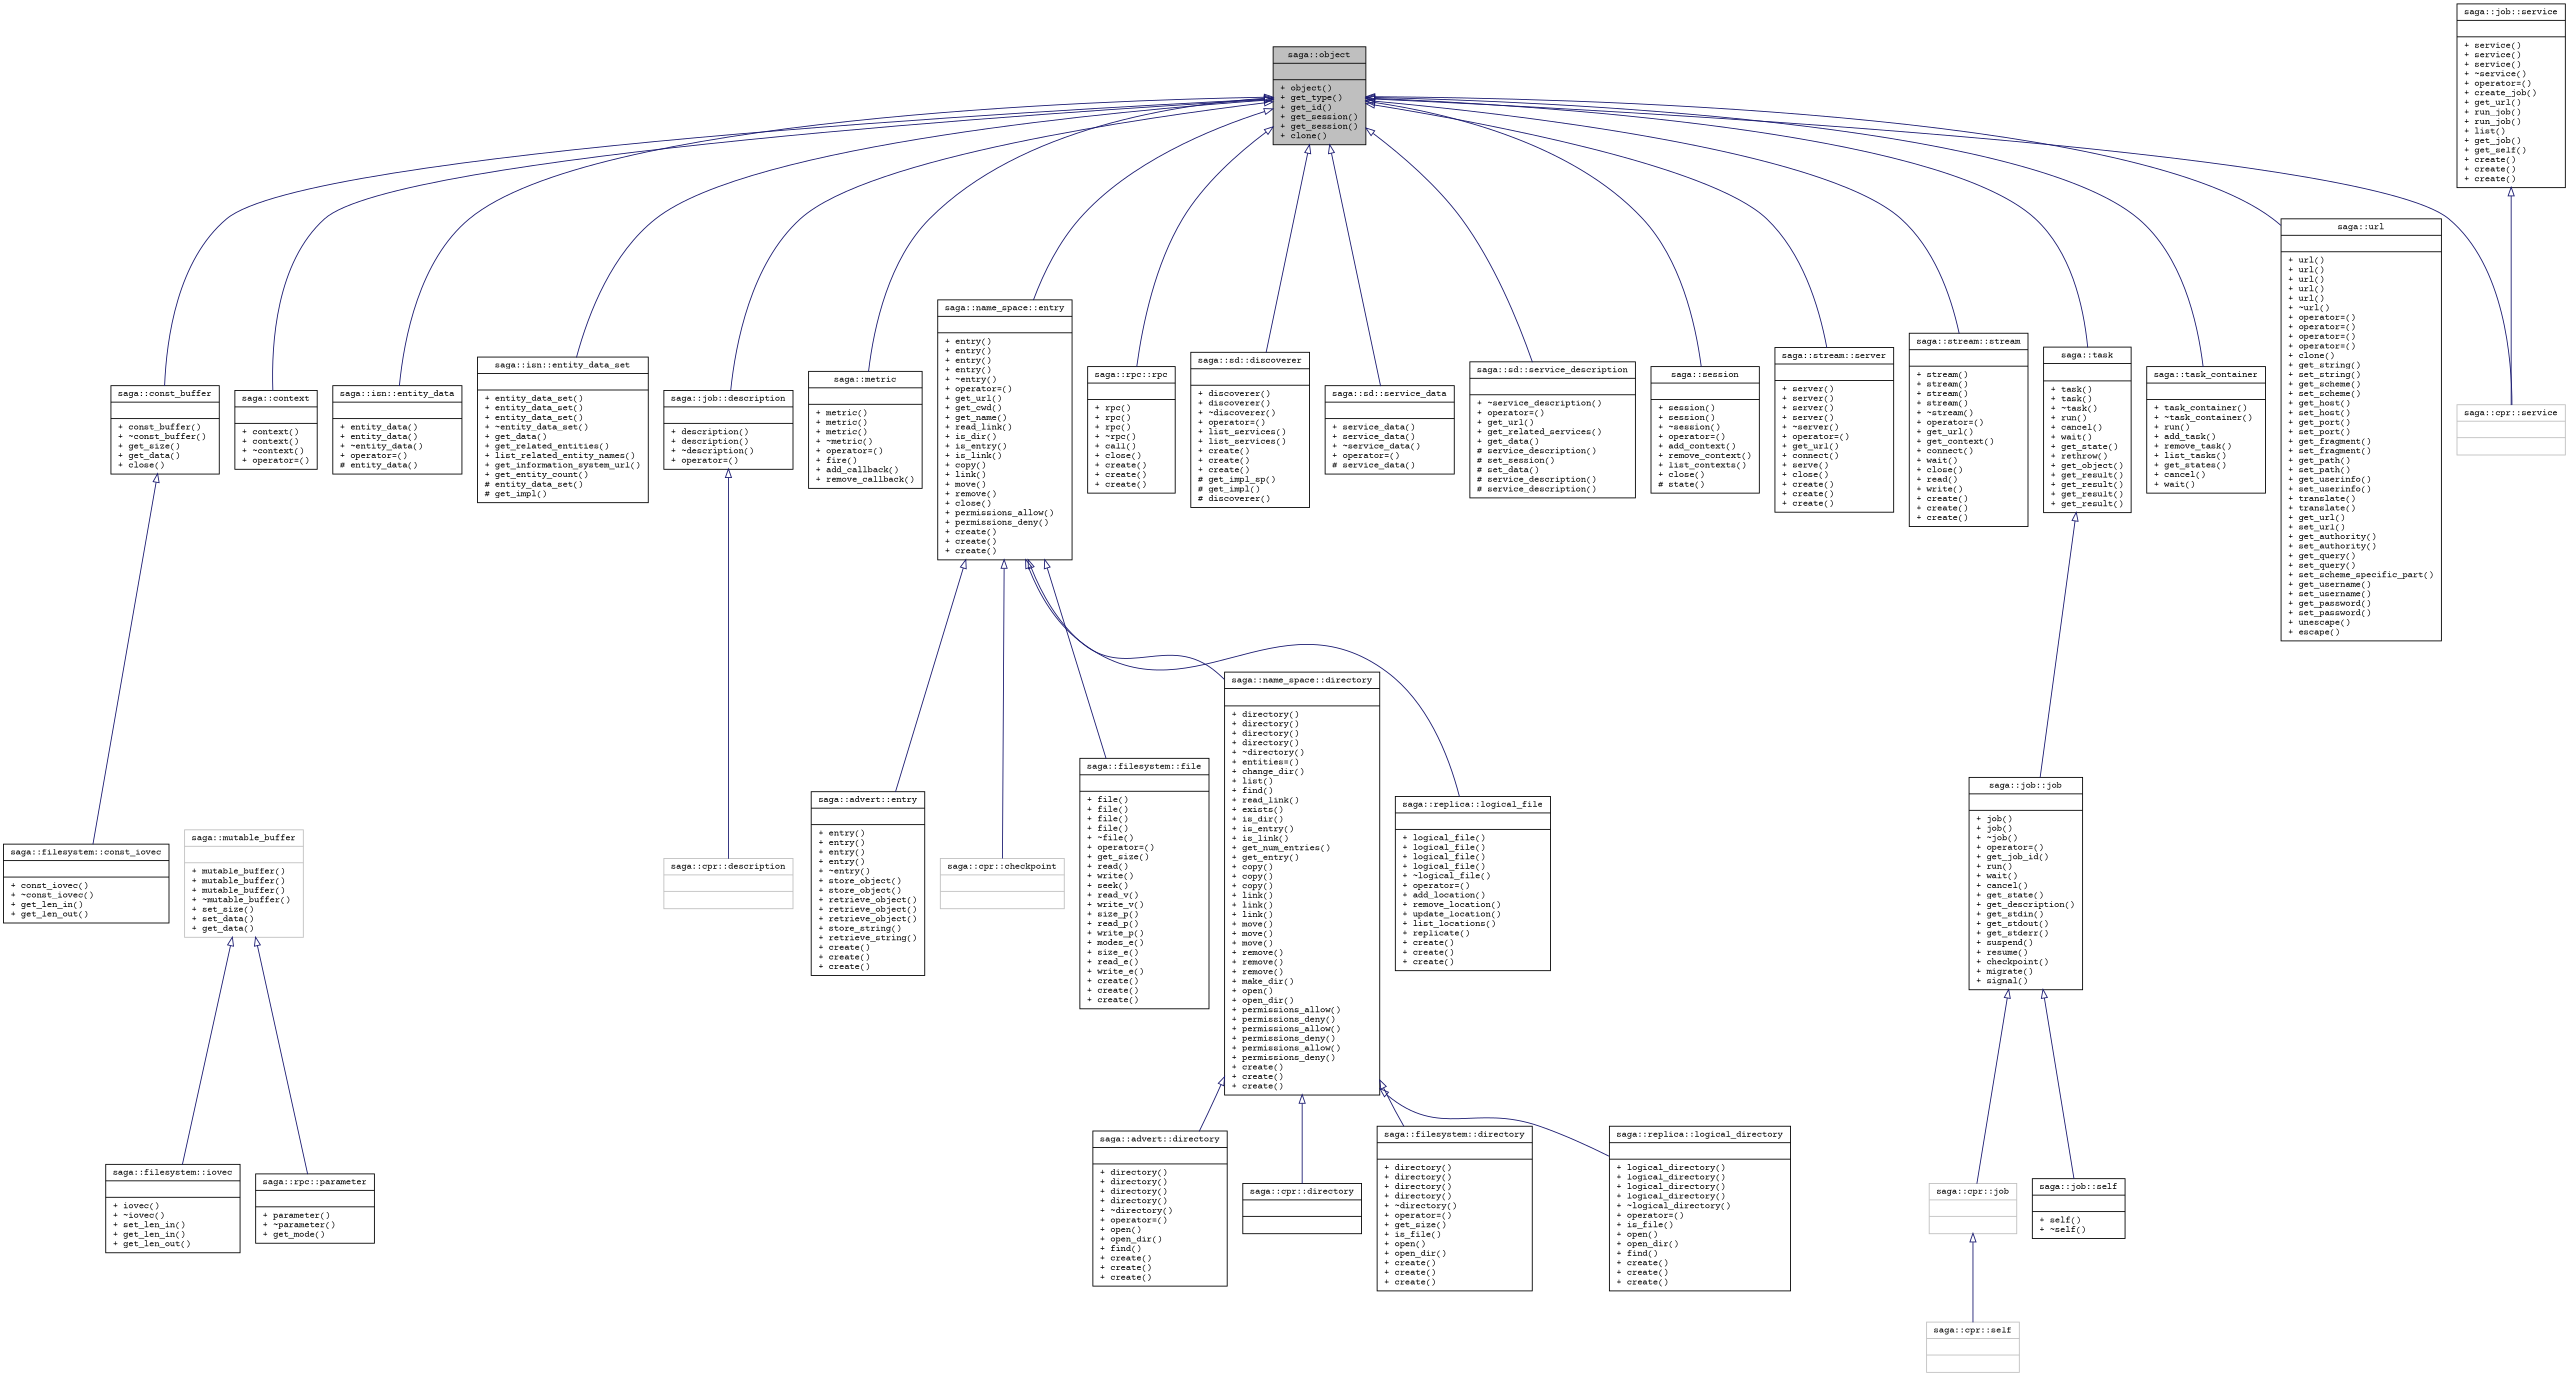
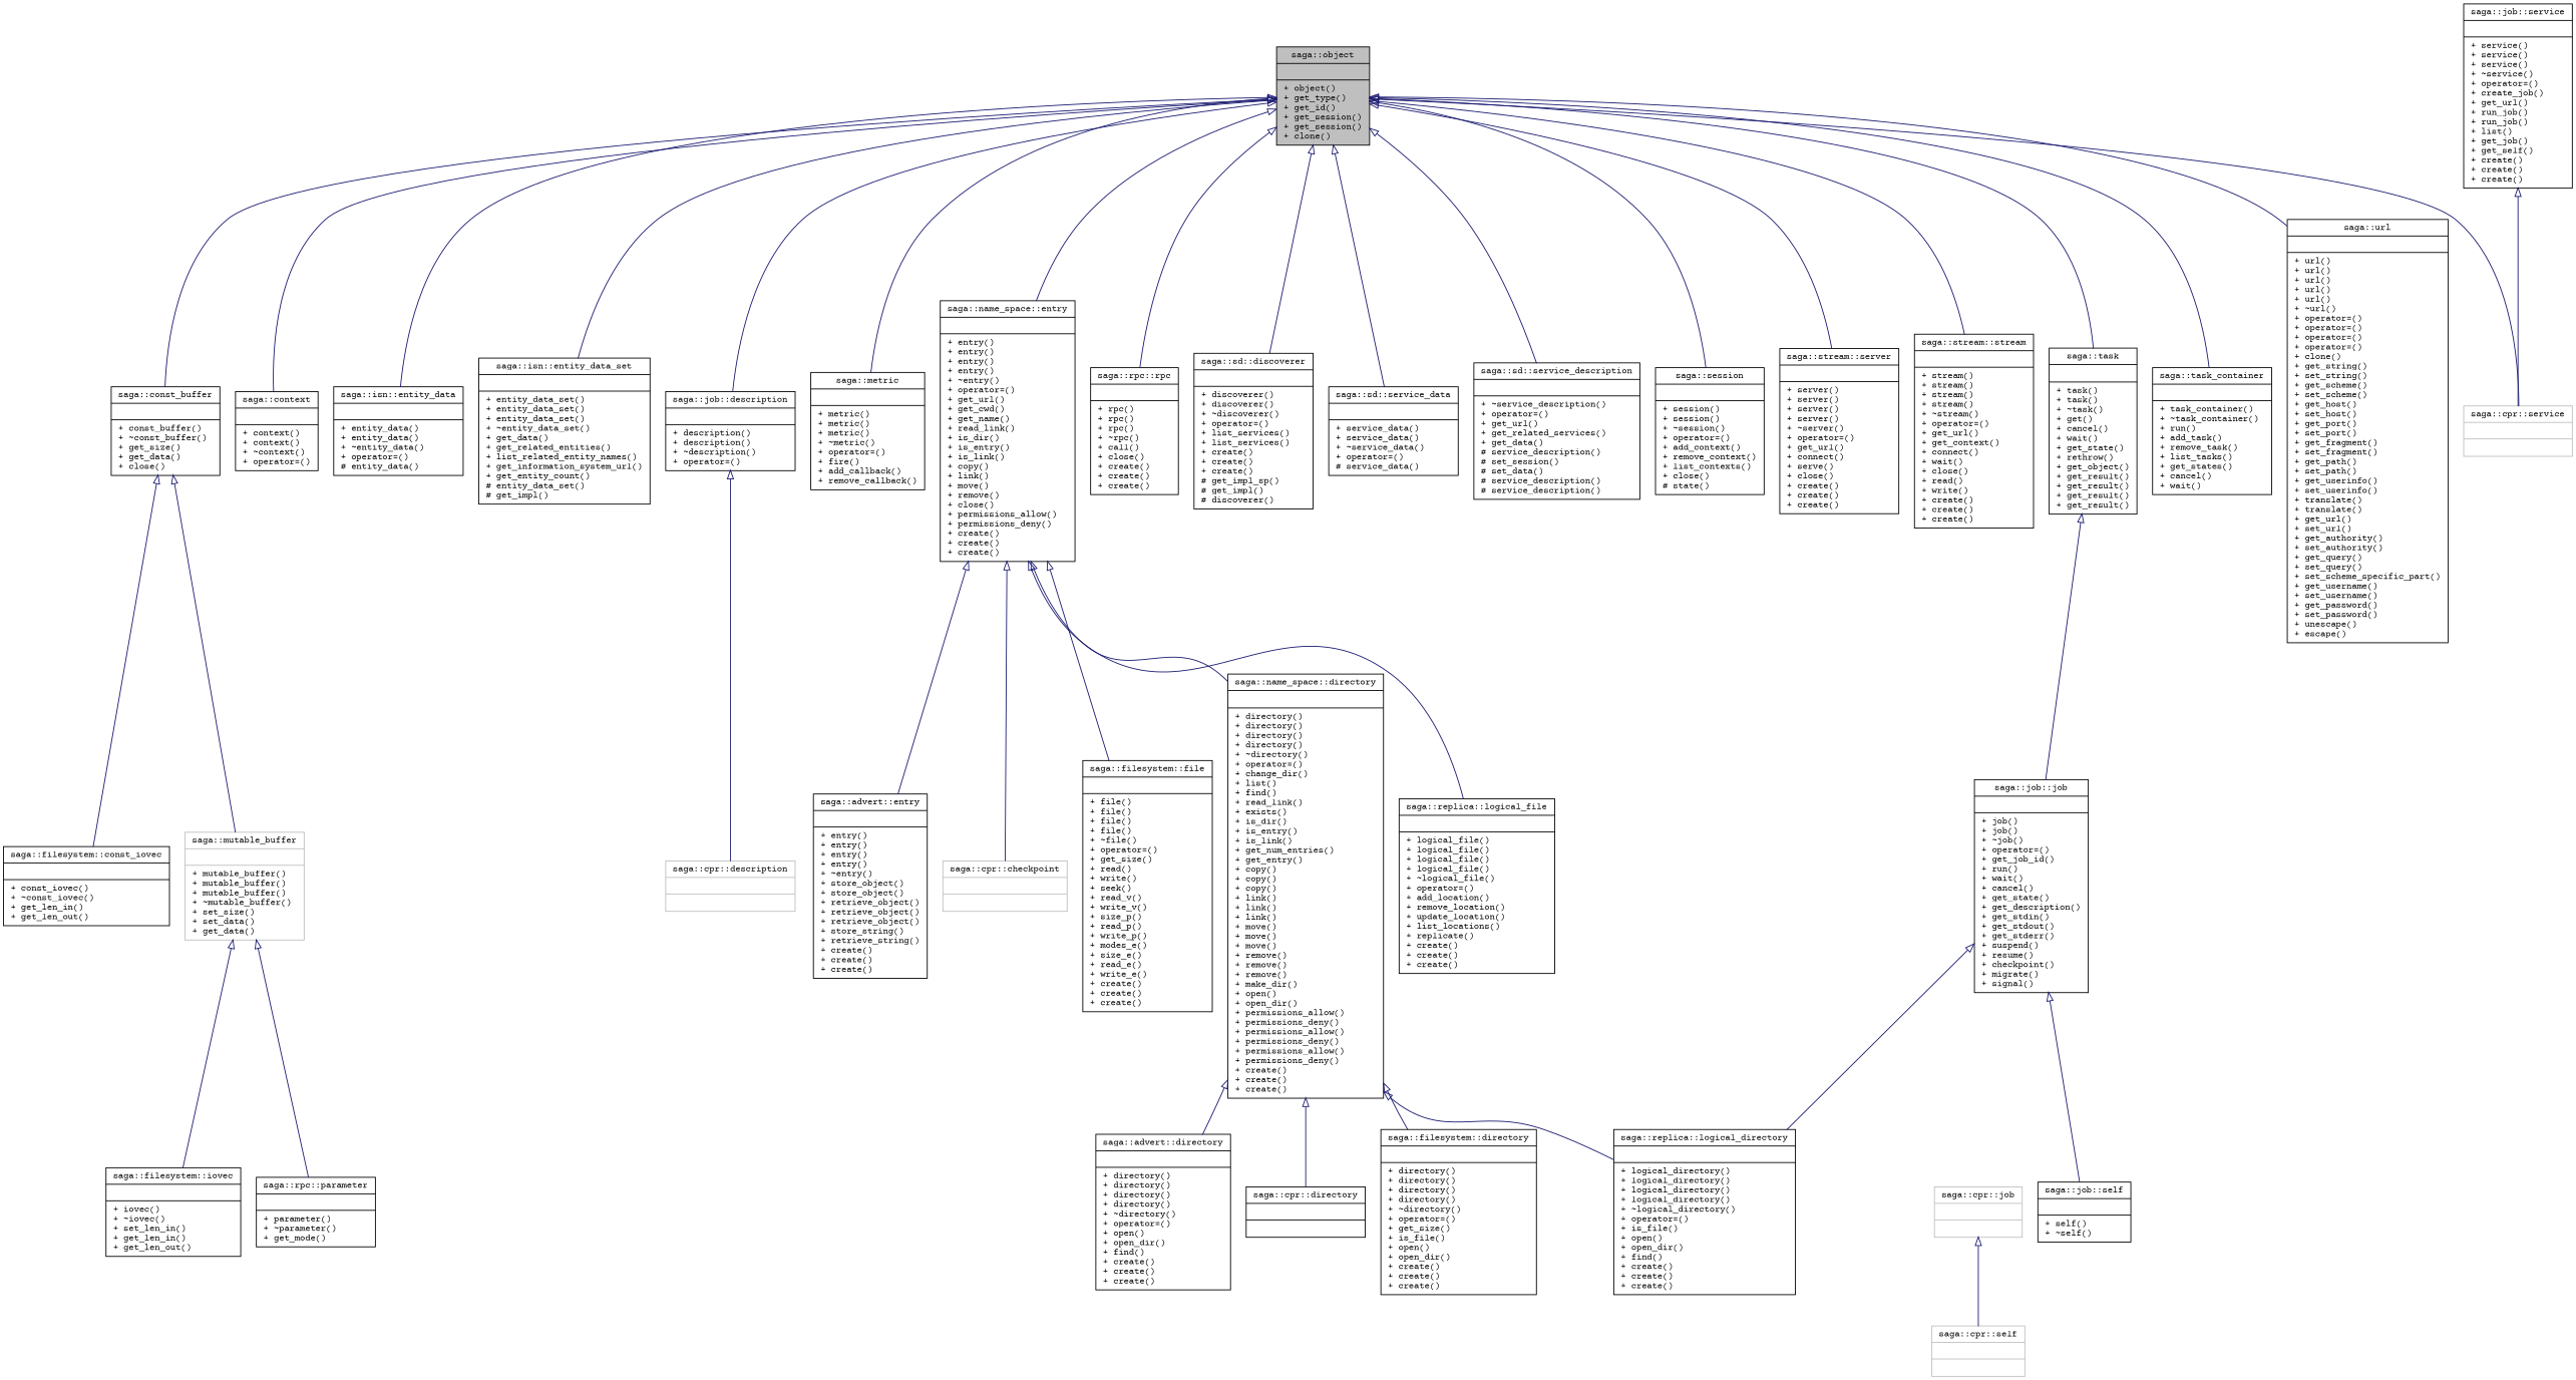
  digraph {
    fontname="Courier Prime"
    node [color=black fontname="Courier Prime" fontsize=10 shape=record]
    edge [arrowtail=onormal color=midnightblue dir=back fontname="Courier Prime" fontsize=10 labelfontname=FreeSans labelfontsize=10 style=solid]
    n1 [fillcolor=grey75 fontcolor=black height=0.2 label="{saga::object\n||+ object()\l+ get_type()\l+ get_id()\l+ get_session()\l+ get_session()\l+ clone()\l}" style=filled width=0.4]
    n2 [height=0.2 label="{saga::const_buffer\n||+ const_buffer()\l+ ~const_buffer()\l+ get_size()\l+ get_data()\l+ close()\l}" width=0.4]
    n3 [height=0.2 label="{saga::context\n||+ context()\l+ context()\l+ ~context()\l+ operator=()\l}" width=0.4]
    n4 [height=0.2 label="{saga::isn::entity_data\n||+ entity_data()\l+ entity_data()\l+ ~entity_data()\l+ operator=()\l# entity_data()\l}" width=0.4]
    n5 [height=0.2 label="{saga::isn::entity_data_set\n||+ entity_data_set()\l+ entity_data_set()\l+ entity_data_set()\l+ ~entity_data_set()\l+ get_data()\l+ get_related_entities()\l+ list_related_entity_names()\l+ get_information_system_url()\l+ get_entity_count()\l# entity_data_set()\l# get_impl()\l}" width=0.4]
    n6 [height=0.2 label="{saga::job::description\n||+ description()\l+ description()\l+ ~description()\l+ operator=()\l}" width=0.4]
    n7 [height=0.2 label="{saga::metric\n||+ metric()\l+ metric()\l+ metric()\l+ ~metric()\l+ operator=()\l+ fire()\l+ add_callback()\l+ remove_callback()\l}" width=0.4]
    n8 [height=0.2 label="{saga::name_space::entry\n||+ entry()\l+ entry()\l+ entry()\l+ entry()\l+ ~entry()\l+ operator=()\l+ get_url()\l+ get_cwd()\l+ get_name()\l+ read_link()\l+ is_dir()\l+ is_entry()\l+ is_link()\l+ copy()\l+ link()\l+ move()\l+ remove()\l+ close()\l+ permissions_allow()\l+ permissions_deny()\l+ create()\l+ create()\l+ create()\l}" width=0.4]
    n9 [height=0.2 label="{saga::rpc::rpc\n||+ rpc()\l+ rpc()\l+ rpc()\l+ ~rpc()\l+ call()\l+ close()\l+ create()\l+ create()\l+ create()\l}" width=0.4]
    n10 [height=0.2 label="{saga::sd::discoverer\n||+ discoverer()\l+ discoverer()\l+ ~discoverer()\l+ operator=()\l+ list_services()\l+ list_services()\l+ create()\l+ create()\l+ create()\l# get_impl_sp()\l# get_impl()\l# discoverer()\l}" width=0.4]
    n11 [height=0.2 label="{saga::sd::service_data\n||+ service_data()\l+ service_data()\l+ ~service_data()\l+ operator=()\l# service_data()\l}" width=0.4]
    n12 [height=0.2 label="{saga::sd::service_description\n||+ ~service_description()\l+ operator=()\l+ get_url()\l+ get_related_services()\l+ get_data()\l# service_description()\l# set_session()\l# set_data()\l# service_description()\l# service_description()\l}" width=0.4]
    n13 [height=0.2 label="{saga::session\n||+ session()\l+ session()\l+ ~session()\l+ operator=()\l+ add_context()\l+ remove_context()\l+ list_contexts()\l+ close()\l# state()\l}" width=0.4]
    n14 [height=0.2 label="{saga::stream::server\n||+ server()\l+ server()\l+ server()\l+ server()\l+ ~server()\l+ operator=()\l+ get_url()\l+ connect()\l+ serve()\l+ close()\l+ create()\l+ create()\l+ create()\l}" width=0.4]
    n15 [height=0.2 label="{saga::stream::stream\n||+ stream()\l+ stream()\l+ stream()\l+ stream()\l+ ~stream()\l+ operator=()\l+ get_url()\l+ get_context()\l+ connect()\l+ wait()\l+ close()\l+ read()\l+ write()\l+ create()\l+ create()\l+ create()\l}" width=0.4]
-   n16 [height=0.2 label="{saga::task\n||+ task()\l+ task()\l+ ~task()\l+ run()\l+ cancel()\l+ wait()\l+ get_state()\l+ rethrow()\l+ get_object()\l+ get_result()\l+ get_result()\l+ get_result()\l+ get_result()\l}" width=0.4]
+   n16 [height=0.2 label="{saga::task\n||+ task()\l+ task()\l+ ~task()\l+ get()\l+ cancel()\l+ wait()\l+ get_state()\l+ rethrow()\l+ get_object()\l+ get_result()\l+ get_result()\l+ get_result()\l+ get_result()\l}" width=0.4]
    n17 [height=0.2 label="{saga::task_container\n||+ task_container()\l+ ~task_container()\l+ run()\l+ add_task()\l+ remove_task()\l+ list_tasks()\l+ get_states()\l+ cancel()\l+ wait()\l}" width=0.4]
    n18 [height=0.2 label="{saga::url\n||+ url()\l+ url()\l+ url()\l+ url()\l+ url()\l+ ~url()\l+ operator=()\l+ operator=()\l+ operator=()\l+ operator=()\l+ clone()\l+ get_string()\l+ set_string()\l+ get_scheme()\l+ set_scheme()\l+ get_host()\l+ set_host()\l+ get_port()\l+ set_port()\l+ get_fragment()\l+ set_fragment()\l+ get_path()\l+ set_path()\l+ get_userinfo()\l+ set_userinfo()\l+ translate()\l+ translate()\l+ get_url()\l+ set_url()\l+ get_authority()\l+ set_authority()\l+ get_query()\l+ set_query()\l+ set_scheme_specific_part()\l+ get_username()\l+ set_username()\l+ get_password()\l+ set_password()\l+ unescape()\l+ escape()\l}" width=0.4]
    n19 [color=grey75 height=0.2 label="{saga::cpr::service\n||}" width=0.4]
    n20 [height=0.2 label="{saga::filesystem::const_iovec\n||+ const_iovec()\l+ ~const_iovec()\l+ get_len_in()\l+ get_len_out()\l}" width=0.4]
    n21 [color=grey75 height=0.2 label="{saga::mutable_buffer\n||+ mutable_buffer()\l+ mutable_buffer()\l+ mutable_buffer()\l+ ~mutable_buffer()\l+ set_size()\l+ set_data()\l+ get_data()\l}" width=0.4]
    n22 [color=grey75 height=0.2 label="{saga::cpr::description\n||}" width=0.4]
    n23 [height=0.2 label="{saga::job::service\n||+ service()\l+ service()\l+ service()\l+ ~service()\l+ operator=()\l+ create_job()\l+ get_url()\l+ run_job()\l+ run_job()\l+ list()\l+ get_job()\l+ get_self()\l+ create()\l+ create()\l+ create()\l}" width=0.4]
    n24 [height=0.2 label="{saga::advert::entry\n||+ entry()\l+ entry()\l+ entry()\l+ entry()\l+ ~entry()\l+ store_object()\l+ store_object()\l+ retrieve_object()\l+ retrieve_object()\l+ retrieve_object()\l+ store_string()\l+ retrieve_string()\l+ create()\l+ create()\l+ create()\l}" width=0.4]
    n25 [color=grey75 height=0.2 label="{saga::cpr::checkpoint\n||}" width=0.4]
    n26 [height=0.2 label="{saga::filesystem::file\n||+ file()\l+ file()\l+ file()\l+ file()\l+ ~file()\l+ operator=()\l+ get_size()\l+ read()\l+ write()\l+ seek()\l+ read_v()\l+ write_v()\l+ size_p()\l+ read_p()\l+ write_p()\l+ modes_e()\l+ size_e()\l+ read_e()\l+ write_e()\l+ create()\l+ create()\l+ create()\l}" width=0.4]
-   n27 [height=0.2 label="{saga::name_space::directory\n||+ directory()\l+ directory()\l+ directory()\l+ directory()\l+ ~directory()\l+ entities=()\l+ change_dir()\l+ list()\l+ find()\l+ read_link()\l+ exists()\l+ is_dir()\l+ is_entry()\l+ is_link()\l+ get_num_entries()\l+ get_entry()\l+ copy()\l+ copy()\l+ copy()\l+ link()\l+ link()\l+ link()\l+ move()\l+ move()\l+ move()\l+ remove()\l+ remove()\l+ remove()\l+ make_dir()\l+ open()\l+ open_dir()\l+ permissions_allow()\l+ permissions_deny()\l+ permissions_allow()\l+ permissions_deny()\l+ permissions_allow()\l+ permissions_deny()\l+ create()\l+ create()\l+ create()\l}" width=0.4]
+   n27 [height=0.2 label="{saga::name_space::directory\n||+ directory()\l+ directory()\l+ directory()\l+ directory()\l+ ~directory()\l+ operator=()\l+ change_dir()\l+ list()\l+ find()\l+ read_link()\l+ exists()\l+ is_dir()\l+ is_entry()\l+ is_link()\l+ get_num_entries()\l+ get_entry()\l+ copy()\l+ copy()\l+ copy()\l+ link()\l+ link()\l+ link()\l+ move()\l+ move()\l+ move()\l+ remove()\l+ remove()\l+ remove()\l+ make_dir()\l+ open()\l+ open_dir()\l+ permissions_allow()\l+ permissions_deny()\l+ permissions_allow()\l+ permissions_deny()\l+ permissions_allow()\l+ permissions_deny()\l+ create()\l+ create()\l+ create()\l}" width=0.4]
    n28 [height=0.2 label="{saga::replica::logical_file\n||+ logical_file()\l+ logical_file()\l+ logical_file()\l+ logical_file()\l+ ~logical_file()\l+ operator=()\l+ add_location()\l+ remove_location()\l+ update_location()\l+ list_locations()\l+ replicate()\l+ create()\l+ create()\l+ create()\l}" width=0.4]
    n29 [height=0.2 label="{saga::job::job\n||+ job()\l+ job()\l+ ~job()\l+ operator=()\l+ get_job_id()\l+ run()\l+ wait()\l+ cancel()\l+ get_state()\l+ get_description()\l+ get_stdin()\l+ get_stdout()\l+ get_stderr()\l+ suspend()\l+ resume()\l+ checkpoint()\l+ migrate()\l+ signal()\l}" width=0.4]
    n30 [height=0.2 label="{saga::filesystem::iovec\n||+ iovec()\l+ ~iovec()\l+ set_len_in()\l+ get_len_in()\l+ get_len_out()\l}" width=0.4]
    n31 [height=0.2 label="{saga::rpc::parameter\n||+ parameter()\l+ ~parameter()\l+ get_mode()\l}" width=0.4]
    n32 [height=0.2 label="{saga::advert::directory\n||+ directory()\l+ directory()\l+ directory()\l+ directory()\l+ ~directory()\l+ operator=()\l+ open()\l+ open_dir()\l+ find()\l+ create()\l+ create()\l+ create()\l}" width=0.4]
    n33 [height=0.2 label="{saga::cpr::directory\n||}" width=0.4]
    n34 [height=0.2 label="{saga::filesystem::directory\n||+ directory()\l+ directory()\l+ directory()\l+ directory()\l+ ~directory()\l+ operator=()\l+ get_size()\l+ is_file()\l+ open()\l+ open_dir()\l+ create()\l+ create()\l+ create()\l}" width=0.4]
    n35 [height=0.2 label="{saga::replica::logical_directory\n||+ logical_directory()\l+ logical_directory()\l+ logical_directory()\l+ logical_directory()\l+ ~logical_directory()\l+ operator=()\l+ is_file()\l+ open()\l+ open_dir()\l+ find()\l+ create()\l+ create()\l+ create()\l}" width=0.4]
    n36 [color=grey75 height=0.2 label="{saga::cpr::job\n||}" width=0.4]
    n37 [height=0.2 label="{saga::job::self\n||+ self()\l+ ~self()\l}" width=0.4]
    n38 [color=grey75 height=0.2 label="{saga::cpr::self\n||}" width=0.4]
    n1 -> n2
    n1 -> n3
    n1 -> n4
    n1 -> n5
    n1 -> n6
    n1 -> n7
    n1 -> n8
    n1 -> n9
    n1 -> n10
    n1 -> n11
    n1 -> n12
    n1 -> n13
    n1 -> n14
    n1 -> n15
    n1 -> n16
    n1 -> n17
    n1 -> n18
    n1 -> n19
    n2 -> n20
+   n2 -> n21
    n6 -> n22
    n8 -> n24
    n8 -> n25
    n8 -> n26
    n8 -> n27
    n8 -> n28
    n16 -> n29
    n21 -> n30
    n21 -> n31
    n23 -> n19
    n27 -> n32
    n27 -> n33
    n27 -> n34
    n27 -> n35
-   n29 -> n36
+   n29 -> n35
    n29 -> n37
    n36 -> n38
  }
